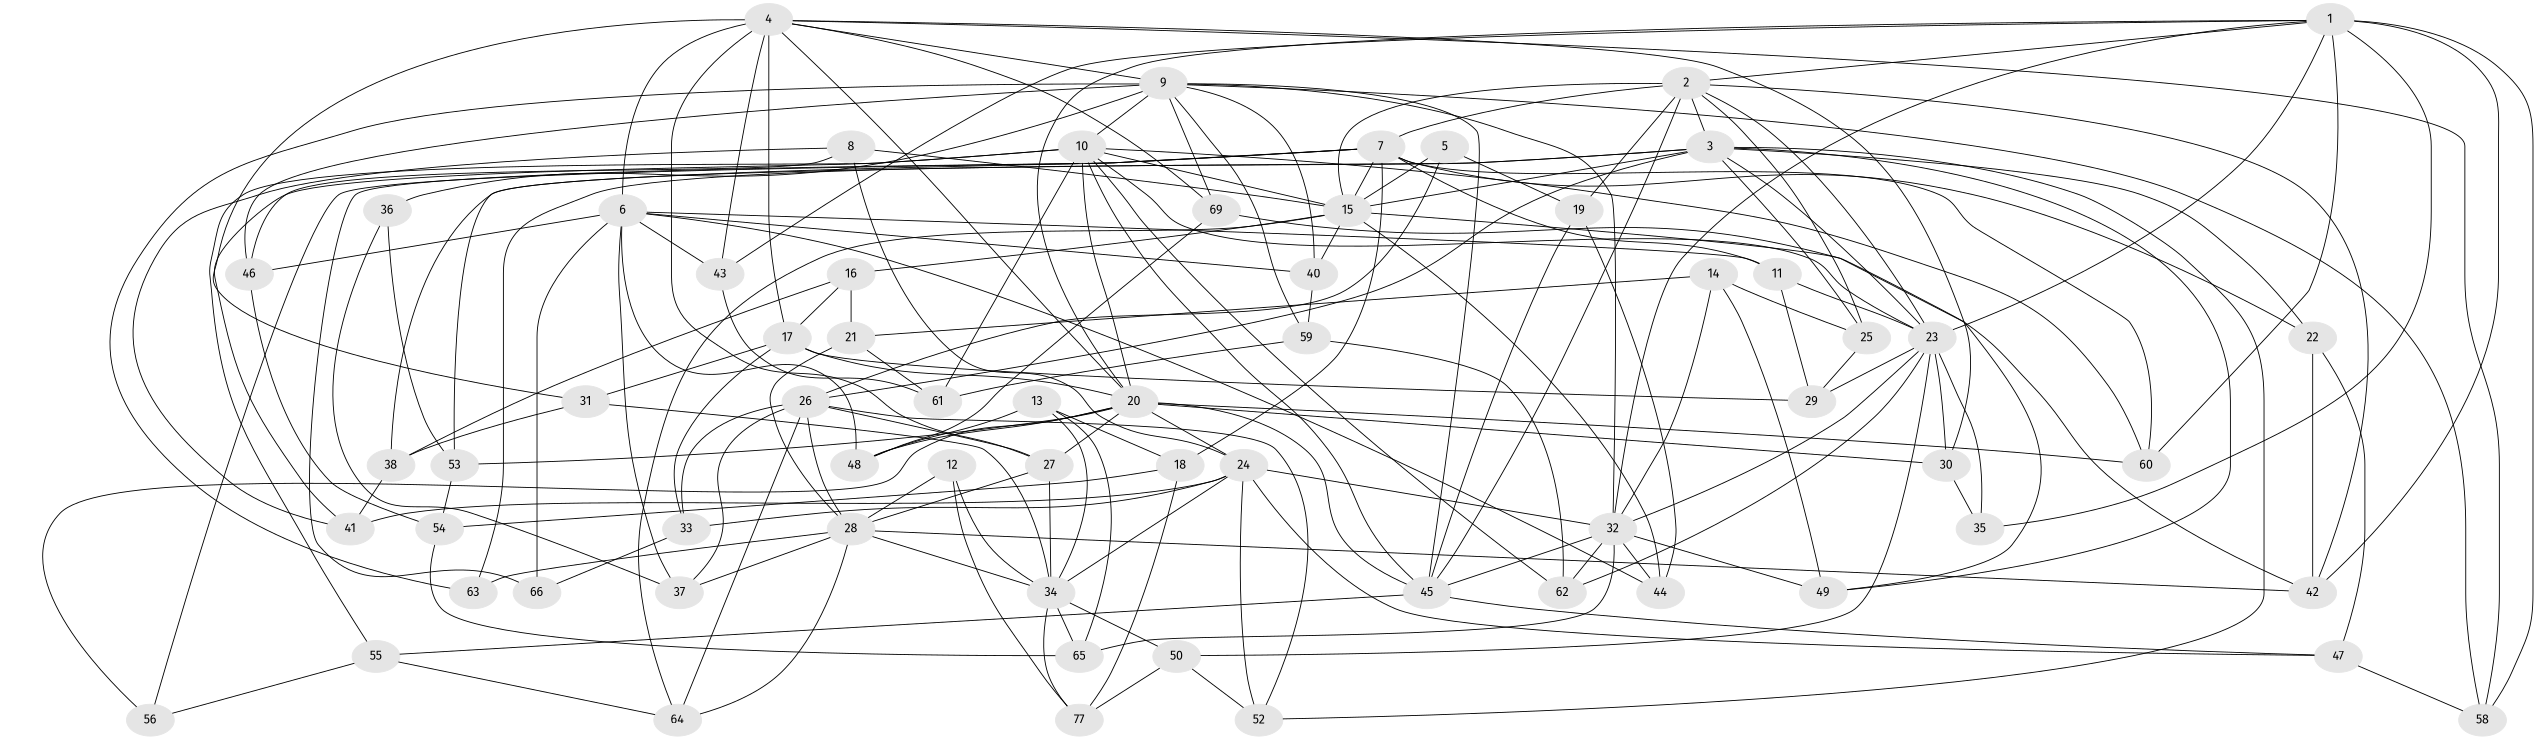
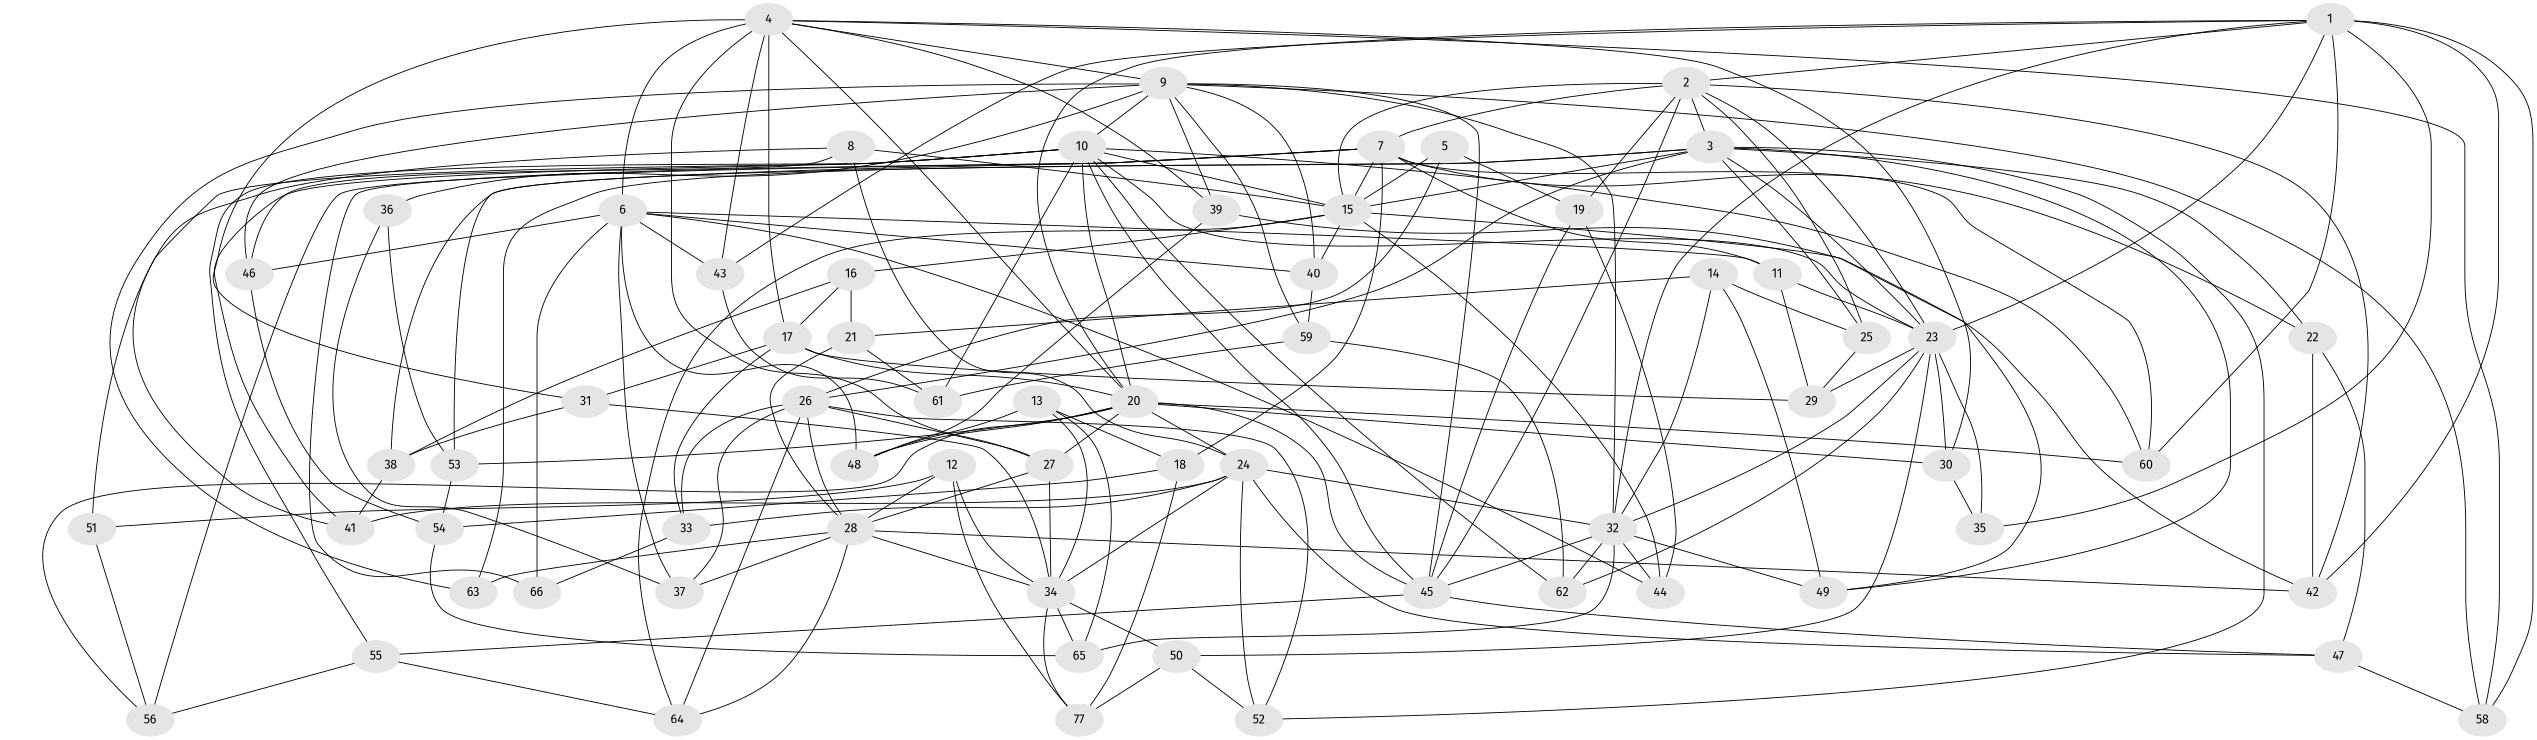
  graph {
    fontname="Fira Sans"
    node [color=gray90 fontname="Fira Sans" style=filled]
    edge [fontname="Fira Sans" weight=1.0]
    1
    2
    20
    23
    32
    35
    43
    58
    60
    42
    3
    7
    15
    19
    25
    45
    27
    30
    48
    53
    56
    24
    62
    29
    50
    49
    44
    65
    61
    52
    22
    26
    38
    63
    11
    66
    18
    40
    16
    64
    55
    47
    37
    28
    33
    41
    4
    6
    9
    17
    31
-   39 [label=69]
+   39
    46
    10
    36
    59
    34
    5
    54
    n60 [label=77]
    8
+   51
    12
    13
    14
    21
    1 -- 2
    1 -- 20
    1 -- 23 [weight=2.0]
    1 -- 32
    1 -- 35
    1 -- 43
    1 -- 58
    1 -- 60
    1 -- 42
    2 -- 23
    2 -- 42
    2 -- 3
    2 -- 7 [weight=2.0]
    2 -- 15
    2 -- 19
    2 -- 25
    2 -- 45
    20 -- 60
    20 -- 45
    20 -- 27
    20 -- 30
    20 -- 48
    20 -- 53
    20 -- 56
    20 -- 24
    23 -- 32
    23 -- 35
    23 -- 30
    23 -- 62
    23 -- 29
    23 -- 50
    32 -- 45
    32 -- 62
    32 -- 49
    32 -- 44
    32 -- 65
    43 -- 61
    3 -- 23
    3 -- 15
    3 -- 25
    3 -- 49
    3 -- 52
    3 -- 22
    3 -- 26 [weight=2.0]
    3 -- 38
    3 -- 63 [weight=2.0]
    7 -- 60
    7 -- 15
    7 -- 53
    7 -- 56
    7 -- 22
    7 -- 11
    7 -- 66
    7 -- 18
    15 -- 49
    15 -- 44
    15 -- 40
    15 -- 16
    15 -- 64
    19 -- 45
    19 -- 44
    25 -- 29
    45 -- 55
    45 -- 47
    27 -- 28 [weight=2.0]
    27 -- 34
    30 -- 35
    53 -- 54
    24 -- 32
    24 -- 52
    24 -- 47
    24 -- 33
    24 -- 41
    24 -- 34 [weight=2.0]
    50 -- 52
    50 -- n60
    22 -- 42
    22 -- 47
    26 -- 27
    26 -- 52 [weight=2.0]
    26 -- 64
    26 -- 37
    26 -- 28
    26 -- 33
    38 -- 41
    11 -- 23
    11 -- 29
    18 -- 54
    18 -- n60
    40 -- 59
    16 -- 38
    16 -- 17
    16 -- 21
    55 -- 56
    55 -- 64
    47 -- 58
    28 -- 42
    28 -- 63
    28 -- 64
    28 -- 37
    28 -- 34
    33 -- 66
    4 -- 20
    4 -- 43
    4 -- 58
    4 -- 27
    4 -- 30
    4 -- 6
    4 -- 9
    4 -- 17 [weight=3.0]
    4 -- 31
    4 -- 39
    6 -- 43
    6 -- 48
    6 -- 44
    6 -- 11
    6 -- 66 [weight=2.0]
    6 -- 40
    6 -- 37
    6 -- 46
    9 -- 32
    9 -- 58
    9 -- 45
    9 -- 63
    9 -- 40
    9 -- 39
    9 -- 46
    9 -- 10
    9 -- 36 [weight=2.0]
    9 -- 59
    17 -- 20
    17 -- 29
    17 -- 33
    17 -- 31
    31 -- 38
    31 -- 34
    39 -- 42
    39 -- 48
    46 -- 54
    10 -- 20
    10 -- 23
    10 -- 60
    10 -- 15
    10 -- 45
    10 -- 62
    10 -- 61
    10 -- 55
    10 -- 41
+   10 -- 51 [weight=2.0]
    36 -- 53
    36 -- 37
    59 -- 62
    59 -- 61
    34 -- 50
    34 -- 65
    34 -- n60
    5 -- 15 [weight=2.0]
    5 -- 19
    5 -- 26
    54 -- 65
    8 -- 15
    8 -- 24
    8 -- 41
    8 -- 46
+   51 -- 56
    12 -- 28
    12 -- 34
    12 -- n60
+   12 -- 51
    13 -- 48
    13 -- 65
    13 -- 18
    13 -- 34
    14 -- 32
    14 -- 25
    14 -- 49
    14 -- 21
    21 -- 61
    21 -- 28
  }
